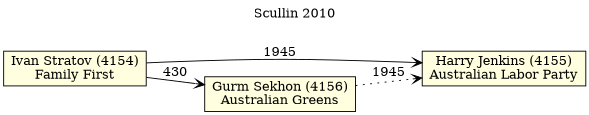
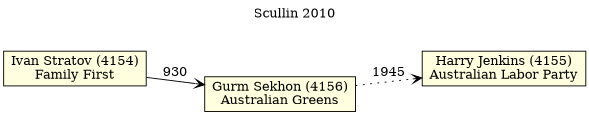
  digraph {
    label="Scullin 2010"
    labelloc=t
    mclimit=10
    rankdir=LR
    node [fillcolor=lightyellow shape=box style=filled]
    edge [arrowhead=vee style=solid]
    n1 [label="Harry Jenkins (4155)\nAustralian Labor Party"]
    n2 [label="Gurm Sekhon (4156)\nAustralian Greens"]
    n3 [label="Ivan Stratov (4154)\nFamily First"]
    n2 -> n1 [label=1945 style=dotted]
-   n3 -> n1 [label=1945]
-   n3 -> n2 [label=430]
+   n3 -> n2 [label=930]
  }
